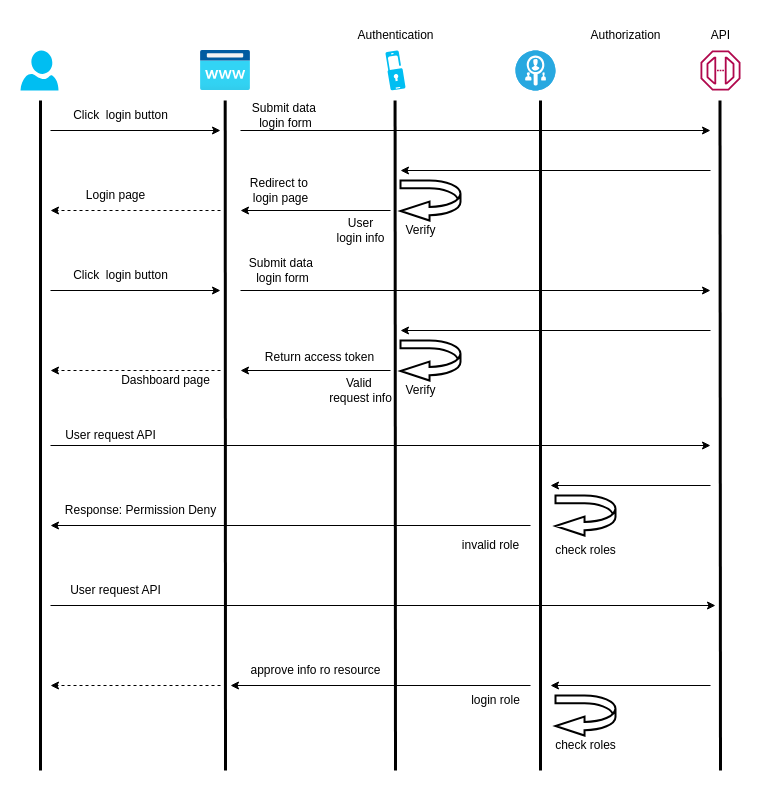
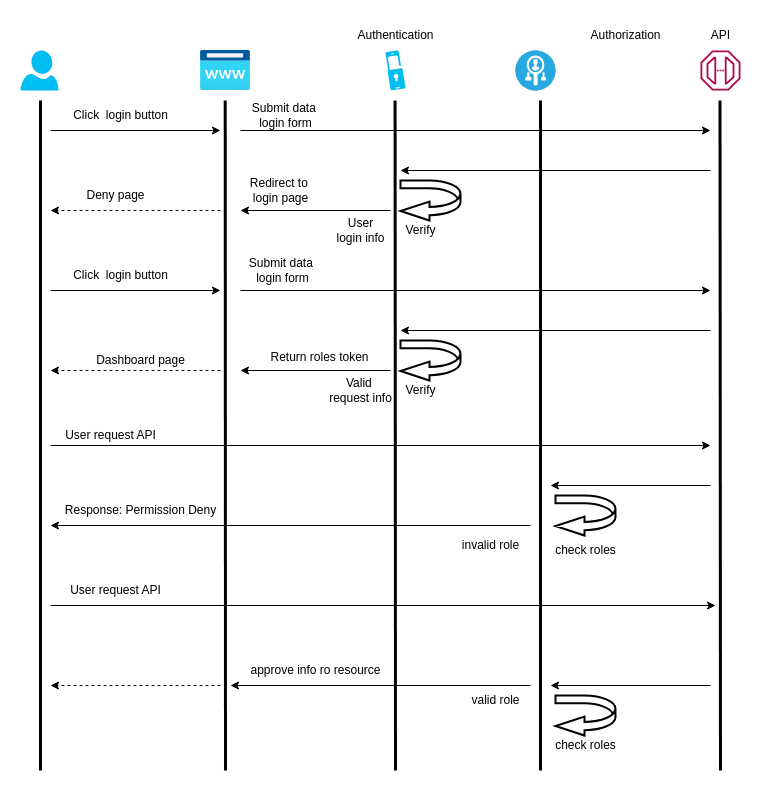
  <mxCell id="0" />
  <mxCell id="1" parent="0" />
  <mxCell id="2" value="" style="verticalLabelPosition=bottom;html=1;verticalAlign=top;align=center;strokeColor=none;fillColor=#00BEF2;shape=mxgraph.azure.user;" parent="1" vertex="1"><mxGeometry x="20" y="50" width="38" height="40" as="geometry" /></mxCell>
  <mxCell id="3" value="" style="aspect=fixed;html=1;points=[];align=center;image;fontSize=12;image=img/lib/azure2/app_services/App_Service_Domains.svg;" parent="1" vertex="1"><mxGeometry x="200" y="50" width="50" height="40" as="geometry" /></mxCell>
  <mxCell id="4" value="" style="endArrow=none;html=1;strokeWidth=3;" parent="1" edge="1"><mxGeometry width="50" height="50" relative="1" as="geometry"><mxPoint x="40" y="770" as="sourcePoint" /><mxPoint x="40" y="100" as="targetPoint" /></mxGeometry></mxCell>
  <mxCell id="5" value="" style="endArrow=none;html=1;strokeWidth=3;" parent="1" edge="1"><mxGeometry width="50" height="50" relative="1" as="geometry"><mxPoint x="225" y="770" as="sourcePoint" /><mxPoint x="224.71" y="100" as="targetPoint" /></mxGeometry></mxCell>
  <mxCell id="6" value="" style="endArrow=classic;html=1;" parent="1" edge="1"><mxGeometry width="50" height="50" relative="1" as="geometry"><mxPoint x="50" y="130" as="sourcePoint" /><mxPoint x="220" y="130" as="targetPoint" /></mxGeometry></mxCell>
  <mxCell id="7" value="Click&amp;nbsp; login button" style="text;html=1;align=center;verticalAlign=middle;resizable=0;points=[];autosize=1;strokeColor=none;fillColor=none;" parent="1" vertex="1"><mxGeometry x="60" y="100" width="120" height="30" as="geometry" /></mxCell>
  <mxCell id="8" value="" style="verticalLabelPosition=bottom;html=1;verticalAlign=top;align=center;strokeColor=none;fillColor=#00BEF2;shape=mxgraph.azure.multi_factor_authentication;pointerEvents=1;" parent="1" vertex="1"><mxGeometry x="385" y="50" width="20" height="40" as="geometry" /></mxCell>
  <mxCell id="9" value="Authentication" style="text;html=1;align=center;verticalAlign=middle;resizable=0;points=[];autosize=1;strokeColor=none;fillColor=none;" parent="1" vertex="1"><mxGeometry x="345" y="20" width="100" height="30" as="geometry" /></mxCell>
  <mxCell id="10" value="" style="endArrow=none;html=1;strokeWidth=3;" parent="1" edge="1"><mxGeometry width="50" height="50" relative="1" as="geometry"><mxPoint x="395" y="770" as="sourcePoint" /><mxPoint x="394.58" y="100" as="targetPoint" /></mxGeometry></mxCell>
  <mxCell id="11" value="" style="fillColor=#28A8E0;verticalLabelPosition=bottom;sketch=0;html=1;strokeColor=#ffffff;verticalAlign=top;align=center;points=[[0.145,0.145,0],[0.5,0,0],[0.855,0.145,0],[1,0.5,0],[0.855,0.855,0],[0.5,1,0],[0.145,0.855,0],[0,0.5,0]];pointerEvents=1;shape=mxgraph.cisco_safe.compositeIcon;bgIcon=ellipse;resIcon=mxgraph.cisco_safe.capability.identity_authorization_alt;" parent="1" vertex="1"><mxGeometry x="515" y="50" width="40" height="40" as="geometry" /></mxCell>
  <mxCell id="12" value="" style="endArrow=none;html=1;strokeWidth=3;" parent="1" edge="1"><mxGeometry width="50" height="50" relative="1" as="geometry"><mxPoint x="540" y="770" as="sourcePoint" /><mxPoint x="540" y="100" as="targetPoint" /></mxGeometry></mxCell>
  <mxCell id="13" value="" style="sketch=0;outlineConnect=0;fontColor=#232F3E;gradientColor=none;fillColor=#B0084D;strokeColor=none;dashed=0;verticalLabelPosition=bottom;verticalAlign=top;align=center;html=1;fontSize=12;fontStyle=0;aspect=fixed;pointerEvents=1;shape=mxgraph.aws4.endpoint;" parent="1" vertex="1"><mxGeometry x="700" y="50" width="40" height="40" as="geometry" /></mxCell>
  <mxCell id="14" value="" style="endArrow=none;html=1;strokeWidth=3;" parent="1" edge="1"><mxGeometry width="50" height="50" relative="1" as="geometry"><mxPoint x="720" y="770" as="sourcePoint" /><mxPoint x="719.5" y="100" as="targetPoint" /></mxGeometry></mxCell>
  <mxCell id="15" value="Authorization" style="text;html=1;align=center;verticalAlign=middle;resizable=0;points=[];autosize=1;strokeColor=none;fillColor=none;" parent="1" vertex="1"><mxGeometry x="580" y="20" width="90" height="30" as="geometry" /></mxCell>
  <mxCell id="16" value="API" style="text;html=1;align=center;verticalAlign=middle;resizable=0;points=[];autosize=1;strokeColor=none;fillColor=none;" parent="1" vertex="1"><mxGeometry x="700" y="20" width="40" height="30" as="geometry" /></mxCell>
  <mxCell id="17" value="Submit data&amp;nbsp;&lt;br&gt;login form" style="text;html=1;align=center;verticalAlign=middle;resizable=0;points=[];autosize=1;strokeColor=none;fillColor=none;" parent="1" vertex="1"><mxGeometry x="240" y="95" width="90" height="40" as="geometry" /></mxCell>
  <mxCell id="18" value="Redirect to&amp;nbsp;&lt;br&gt;login page" style="text;html=1;align=center;verticalAlign=middle;resizable=0;points=[];autosize=1;strokeColor=none;fillColor=none;" parent="1" vertex="1"><mxGeometry x="240" y="170" width="80" height="40" as="geometry" /></mxCell>
  <mxCell id="19" value="User &lt;br&gt;login info" style="text;html=1;align=center;verticalAlign=middle;resizable=0;points=[];autosize=1;strokeColor=none;fillColor=none;" parent="1" vertex="1"><mxGeometry x="325" y="210" width="70" height="40" as="geometry" /></mxCell>
  <mxCell id="20" value="User request API" style="text;html=1;align=center;verticalAlign=middle;resizable=0;points=[];autosize=1;strokeColor=none;fillColor=none;" parent="1" vertex="1"><mxGeometry x="55" y="420" width="110" height="30" as="geometry" /></mxCell>
  <mxCell id="21" value="" style="endArrow=classic;html=1;" parent="1" edge="1"><mxGeometry width="50" height="50" relative="1" as="geometry"><mxPoint x="240" y="130" as="sourcePoint" /><mxPoint x="710" y="130" as="targetPoint" /></mxGeometry></mxCell>
  <mxCell id="22" value="" style="html=1;labelBackgroundColor=#ffffff;startArrow=none;startFill=0;startSize=6;endArrow=classic;endFill=1;endSize=6;jettySize=auto;orthogonalLoop=1;strokeWidth=1;dashed=1;fontSize=14;" parent="1" edge="1"><mxGeometry width="60" height="60" relative="1" as="geometry"><mxPoint x="220" y="210" as="sourcePoint" /><mxPoint x="50" y="210" as="targetPoint" /></mxGeometry></mxCell>
- <mxCell id="23" value="Login page" style="text;html=1;align=center;verticalAlign=middle;resizable=0;points=[];autosize=1;strokeColor=none;fillColor=none;" parent="1" vertex="1"><mxGeometry x="75" y="180" width="80" height="30" as="geometry" /></mxCell>
+ <mxCell id="23" value="Deny page" style="text;html=1;align=center;verticalAlign=middle;resizable=0;points=[];autosize=1;strokeColor=none;fillColor=none;" parent="1" vertex="1"><mxGeometry x="75" y="180" width="80" height="30" as="geometry" /></mxCell>
  <mxCell id="24" value="" style="endArrow=classic;html=1;" parent="1" edge="1"><mxGeometry width="50" height="50" relative="1" as="geometry"><mxPoint x="50" y="445" as="sourcePoint" /><mxPoint x="710" y="445" as="targetPoint" /></mxGeometry></mxCell>
  <mxCell id="25" value="" style="endArrow=classic;html=1;" parent="1" edge="1"><mxGeometry width="50" height="50" relative="1" as="geometry"><mxPoint x="710" y="485" as="sourcePoint" /><mxPoint x="550" y="485" as="targetPoint" /></mxGeometry></mxCell>
  <mxCell id="26" value="" style="shape=mxgraph.arrows.u_turn_left_arrow;html=1;verticalLabelPosition=bottom;verticalAlign=top;strokeWidth=2;strokeColor=#000000;" parent="1" vertex="1"><mxGeometry x="555" y="495" width="60" height="40" as="geometry" /></mxCell>
  <mxCell id="27" value="check roles" style="text;html=1;align=center;verticalAlign=middle;resizable=0;points=[];autosize=1;strokeColor=none;fillColor=none;" parent="1" vertex="1"><mxGeometry x="545" y="535" width="80" height="30" as="geometry" /></mxCell>
  <mxCell id="28" value="" style="endArrow=classic;html=1;" parent="1" edge="1"><mxGeometry width="50" height="50" relative="1" as="geometry"><mxPoint x="530" y="525" as="sourcePoint" /><mxPoint x="50" y="525" as="targetPoint" /></mxGeometry></mxCell>
  <mxCell id="29" value="invalid role" style="text;html=1;align=center;verticalAlign=middle;resizable=0;points=[];autosize=1;strokeColor=none;fillColor=none;" parent="1" vertex="1"><mxGeometry x="450" y="530" width="80" height="30" as="geometry" /></mxCell>
  <mxCell id="30" value="Response: Permission Deny" style="text;html=1;align=center;verticalAlign=middle;resizable=0;points=[];autosize=1;strokeColor=none;fillColor=none;" parent="1" vertex="1"><mxGeometry x="55" y="495" width="170" height="30" as="geometry" /></mxCell>
  <mxCell id="31" value="User request API" style="text;html=1;align=center;verticalAlign=middle;resizable=0;points=[];autosize=1;strokeColor=none;fillColor=none;" parent="1" vertex="1"><mxGeometry x="60" y="575" width="110" height="30" as="geometry" /></mxCell>
  <mxCell id="32" value="" style="endArrow=classic;html=1;" parent="1" edge="1"><mxGeometry width="50" height="50" relative="1" as="geometry"><mxPoint x="50" y="605" as="sourcePoint" /><mxPoint x="715" y="605" as="targetPoint" /></mxGeometry></mxCell>
  <mxCell id="33" value="" style="shape=mxgraph.arrows.u_turn_left_arrow;html=1;verticalLabelPosition=bottom;verticalAlign=top;strokeWidth=2;strokeColor=#000000;" parent="1" vertex="1"><mxGeometry x="555" y="695" width="60" height="40" as="geometry" /></mxCell>
  <mxCell id="34" value="check roles" style="text;html=1;align=center;verticalAlign=middle;resizable=0;points=[];autosize=1;strokeColor=none;fillColor=none;" parent="1" vertex="1"><mxGeometry x="545" y="730" width="80" height="30" as="geometry" /></mxCell>
  <mxCell id="35" value="" style="endArrow=classic;html=1;" parent="1" edge="1"><mxGeometry width="50" height="50" relative="1" as="geometry"><mxPoint x="710" y="685" as="sourcePoint" /><mxPoint x="550" y="685" as="targetPoint" /></mxGeometry></mxCell>
  <mxCell id="36" value="" style="endArrow=classic;html=1;" parent="1" edge="1"><mxGeometry width="50" height="50" relative="1" as="geometry"><mxPoint x="530" y="685" as="sourcePoint" /><mxPoint x="230" y="685" as="targetPoint" /></mxGeometry></mxCell>
- <mxCell id="37" value="login role" style="text;html=1;align=center;verticalAlign=middle;resizable=0;points=[];autosize=1;strokeColor=none;fillColor=none;" parent="1" vertex="1"><mxGeometry x="460" y="685" width="70" height="30" as="geometry" /></mxCell>
+ <mxCell id="37" value="valid role" style="text;html=1;align=center;verticalAlign=middle;resizable=0;points=[];autosize=1;strokeColor=none;fillColor=none;" parent="1" vertex="1"><mxGeometry x="460" y="685" width="70" height="30" as="geometry" /></mxCell>
  <mxCell id="38" value="approve info ro resource" style="text;html=1;align=center;verticalAlign=middle;resizable=0;points=[];autosize=1;strokeColor=none;fillColor=none;" parent="1" vertex="1"><mxGeometry x="230" y="655" width="170" height="30" as="geometry" /></mxCell>
  <mxCell id="39" value="" style="html=1;labelBackgroundColor=#ffffff;startArrow=none;startFill=0;startSize=6;endArrow=classic;endFill=1;endSize=6;jettySize=auto;orthogonalLoop=1;strokeWidth=1;dashed=1;fontSize=14;" parent="1" edge="1"><mxGeometry width="60" height="60" relative="1" as="geometry"><mxPoint x="220" y="685" as="sourcePoint" /><mxPoint x="50" y="685" as="targetPoint" /></mxGeometry></mxCell>
  <mxCell id="40" value="" style="endArrow=classic;html=1;strokeWidth=1;" parent="1" edge="1"><mxGeometry width="50" height="50" relative="1" as="geometry"><mxPoint x="710" y="170" as="sourcePoint" /><mxPoint x="400" y="170" as="targetPoint" /></mxGeometry></mxCell>
  <mxCell id="41" value="" style="shape=mxgraph.arrows.u_turn_left_arrow;html=1;verticalLabelPosition=bottom;verticalAlign=top;strokeWidth=2;strokeColor=#000000;" parent="1" vertex="1"><mxGeometry x="400" y="180" width="60" height="40" as="geometry" /></mxCell>
  <mxCell id="42" value="Verify" style="text;html=1;align=center;verticalAlign=middle;resizable=0;points=[];autosize=1;strokeColor=none;fillColor=none;" parent="1" vertex="1"><mxGeometry x="395" y="215" width="50" height="30" as="geometry" /></mxCell>
  <mxCell id="43" value="" style="endArrow=classic;html=1;strokeWidth=1;" parent="1" edge="1"><mxGeometry width="50" height="50" relative="1" as="geometry"><mxPoint x="390" y="210" as="sourcePoint" /><mxPoint x="240" y="210" as="targetPoint" /></mxGeometry></mxCell>
  <mxCell id="44" value="Valid&amp;nbsp;&lt;br&gt;request info" style="text;html=1;align=center;verticalAlign=middle;resizable=0;points=[];autosize=1;strokeColor=none;fillColor=none;" parent="1" vertex="1"><mxGeometry x="325" y="370" width="70" height="40" as="geometry" /></mxCell>
  <mxCell id="45" value="" style="html=1;labelBackgroundColor=#ffffff;startArrow=none;startFill=0;startSize=6;endArrow=classic;endFill=1;endSize=6;jettySize=auto;orthogonalLoop=1;strokeWidth=1;dashed=1;fontSize=14;" parent="1" edge="1"><mxGeometry width="60" height="60" relative="1" as="geometry"><mxPoint x="220" y="370" as="sourcePoint" /><mxPoint x="50" y="370" as="targetPoint" /></mxGeometry></mxCell>
- <mxCell id="46" value="Dashboard page" style="text;html=1;align=center;verticalAlign=middle;resizable=0;points=[];autosize=1;strokeColor=none;fillColor=none;" parent="1" vertex="1"><mxGeometry x="110" y="365" width="110" height="30" as="geometry" /></mxCell>
+ <mxCell id="46" value="Dashboard page" style="text;html=1;align=center;verticalAlign=middle;resizable=0;points=[];autosize=1;strokeColor=none;fillColor=none;" parent="1" vertex="1"><mxGeometry x="85" y="345" width="110" height="30" as="geometry" /></mxCell>
  <mxCell id="47" value="" style="endArrow=classic;html=1;strokeWidth=1;" parent="1" edge="1"><mxGeometry width="50" height="50" relative="1" as="geometry"><mxPoint x="710" y="330" as="sourcePoint" /><mxPoint x="400" y="330" as="targetPoint" /></mxGeometry></mxCell>
  <mxCell id="48" value="" style="shape=mxgraph.arrows.u_turn_left_arrow;html=1;verticalLabelPosition=bottom;verticalAlign=top;strokeWidth=2;strokeColor=#000000;" parent="1" vertex="1"><mxGeometry x="400" y="340" width="60" height="40" as="geometry" /></mxCell>
  <mxCell id="49" value="Verify" style="text;html=1;align=center;verticalAlign=middle;resizable=0;points=[];autosize=1;strokeColor=none;fillColor=none;" parent="1" vertex="1"><mxGeometry x="395" y="375" width="50" height="30" as="geometry" /></mxCell>
  <mxCell id="50" value="" style="endArrow=classic;html=1;strokeWidth=1;" parent="1" edge="1"><mxGeometry width="50" height="50" relative="1" as="geometry"><mxPoint x="390" y="370" as="sourcePoint" /><mxPoint x="240" y="370" as="targetPoint" /></mxGeometry></mxCell>
  <mxCell id="51" value="" style="endArrow=classic;html=1;" parent="1" edge="1"><mxGeometry width="50" height="50" relative="1" as="geometry"><mxPoint x="50" y="290" as="sourcePoint" /><mxPoint x="220" y="290" as="targetPoint" /></mxGeometry></mxCell>
  <mxCell id="52" value="Click&amp;nbsp; login button" style="text;html=1;align=center;verticalAlign=middle;resizable=0;points=[];autosize=1;strokeColor=none;fillColor=none;" parent="1" vertex="1"><mxGeometry x="60" y="260" width="120" height="30" as="geometry" /></mxCell>
  <mxCell id="53" value="Submit data&amp;nbsp;&lt;br&gt;login form" style="text;html=1;align=center;verticalAlign=middle;resizable=0;points=[];autosize=1;strokeColor=none;fillColor=none;" parent="1" vertex="1"><mxGeometry x="237" y="250" width="90" height="40" as="geometry" /></mxCell>
  <mxCell id="54" value="" style="endArrow=classic;html=1;" parent="1" edge="1"><mxGeometry width="50" height="50" relative="1" as="geometry"><mxPoint x="240" y="290" as="sourcePoint" /><mxPoint x="710" y="290" as="targetPoint" /></mxGeometry></mxCell>
- <mxCell id="55" value="Return access token" style="text;html=1;align=center;verticalAlign=middle;resizable=0;points=[];autosize=1;strokeColor=none;fillColor=none;" parent="1" vertex="1"><mxGeometry x="255" y="344" width="127" height="26" as="geometry" /></mxCell>
+ <mxCell id="55" value="Return roles token" style="text;html=1;align=center;verticalAlign=middle;resizable=0;points=[];autosize=1;strokeColor=none;fillColor=none;" parent="1" vertex="1"><mxGeometry x="255" y="344" width="127" height="26" as="geometry" /></mxCell>
